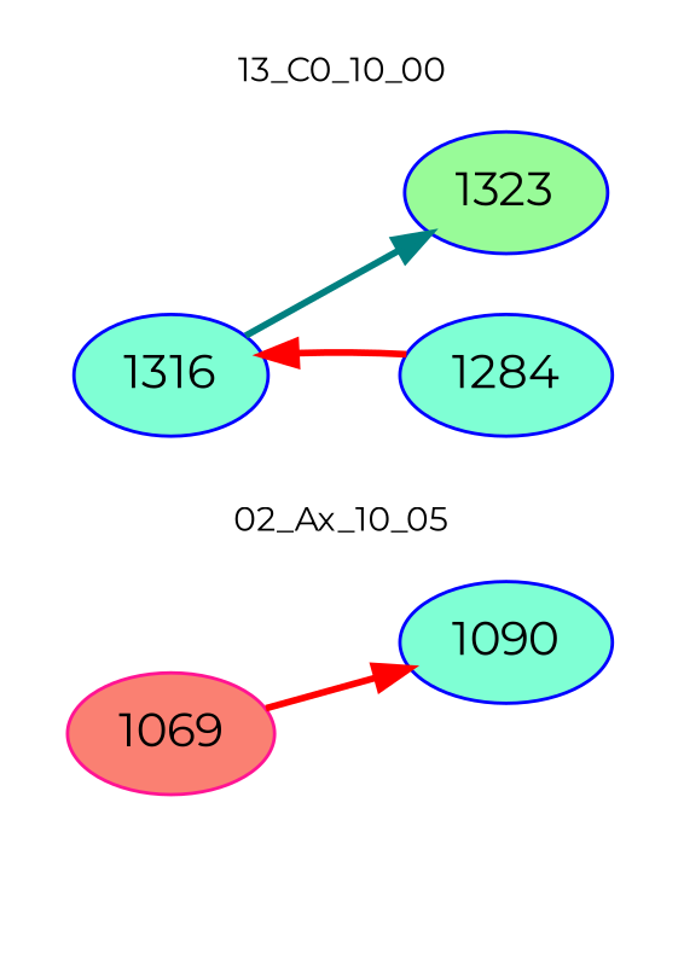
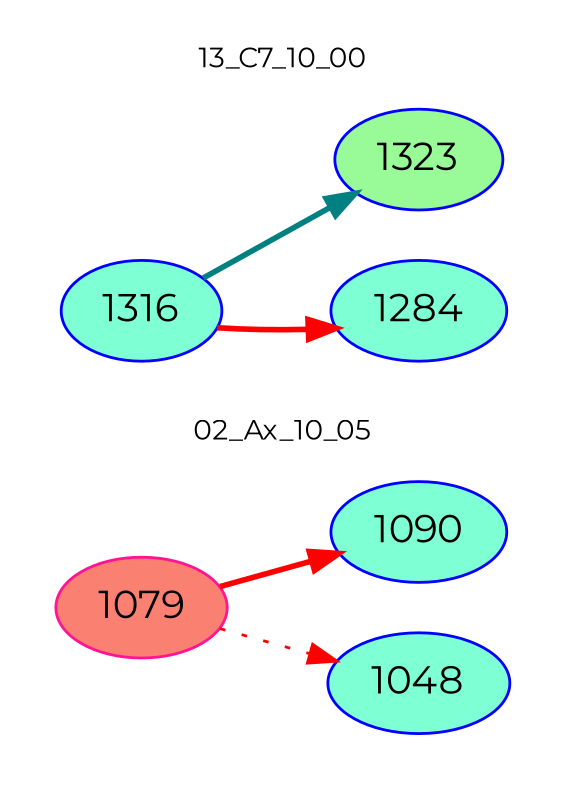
  digraph {
    fontname=Montserrat
    rankdir=LR
    node [color=blue fillcolor=aquamarine fontname=Montserrat style=filled]
    edge [color=red fontname=Montserrat style=bold]
-   n1 [color=deeppink fillcolor=salmon label=1069]
+   n1 [color=deeppink fillcolor=salmon label=1079]
+   n2 [label=1048]
    n3 [label=1090]
    n4 [label=1316]
    n5 [label=1284]
    n6 [fillcolor=palegreen label=1323]
    subgraph cluster_1 {
      color=white
      fontsize=10
      label="02_Ax_10_05"
      n1
+     n2
      n3
    }
    subgraph cluster_2 {
      color=white
      fontsize=10
-     label="13_C0_10_00"
+     label="13_C7_10_00"
      n4
      n5
      n6
    }
+   n1 -> n2 [style=dotted]
    n1 -> n3
-   n5 -> n4
+   n4 -> n5
    n4 -> n6 [color=teal]
  }
